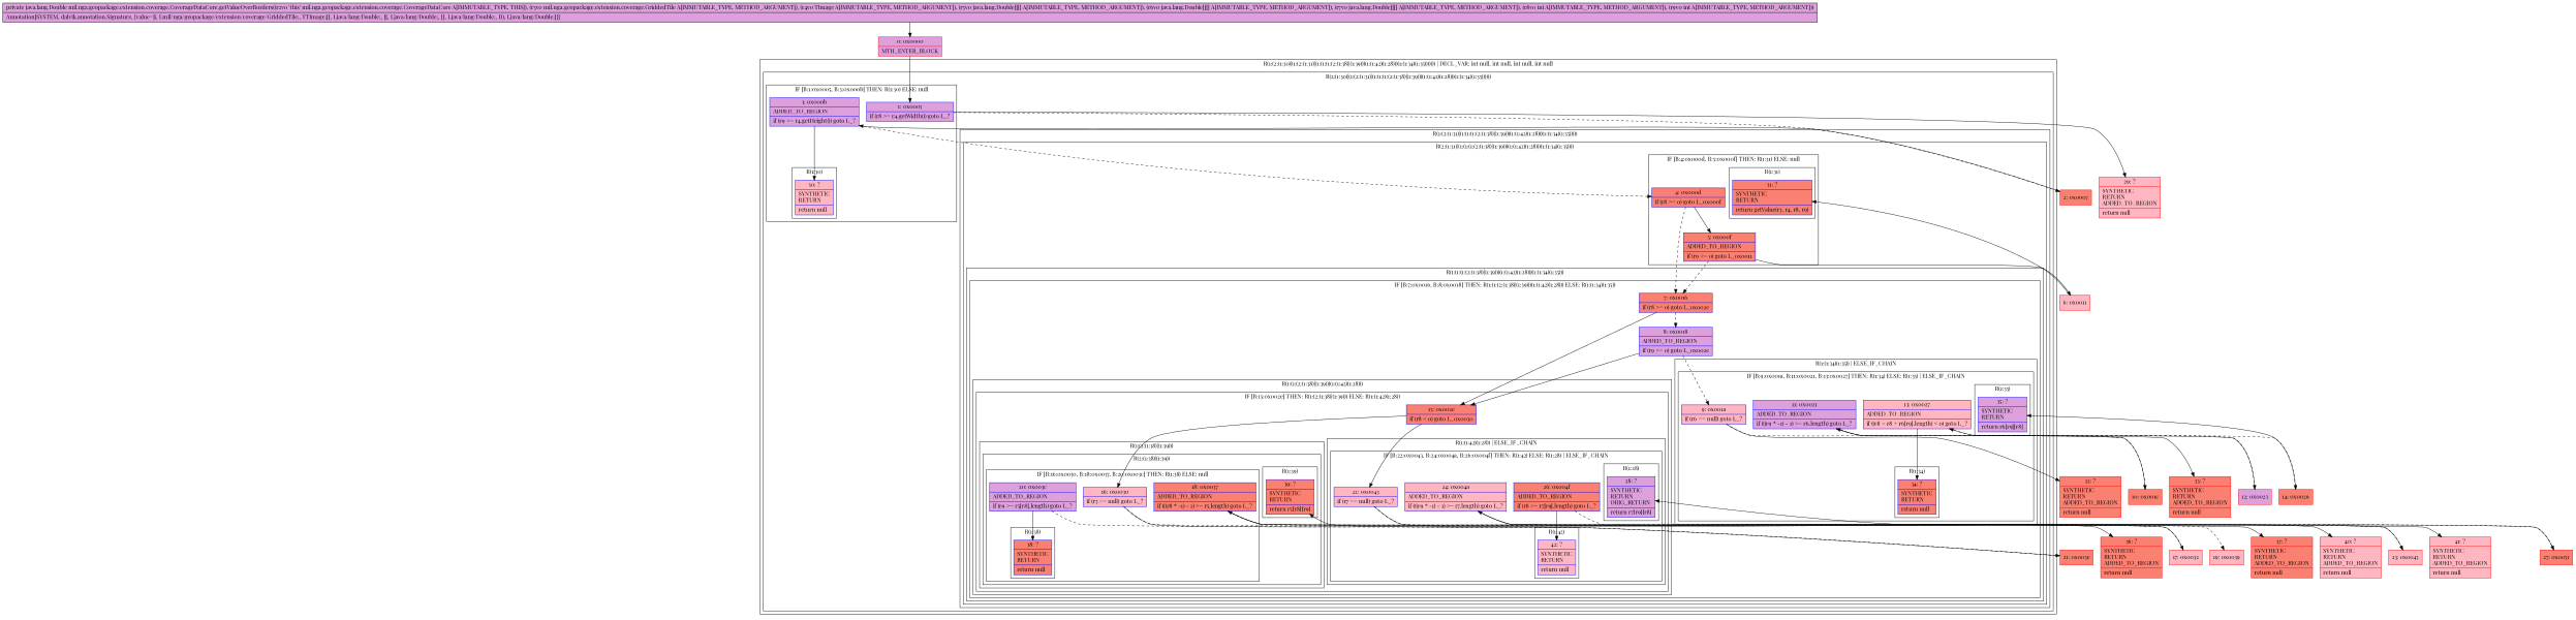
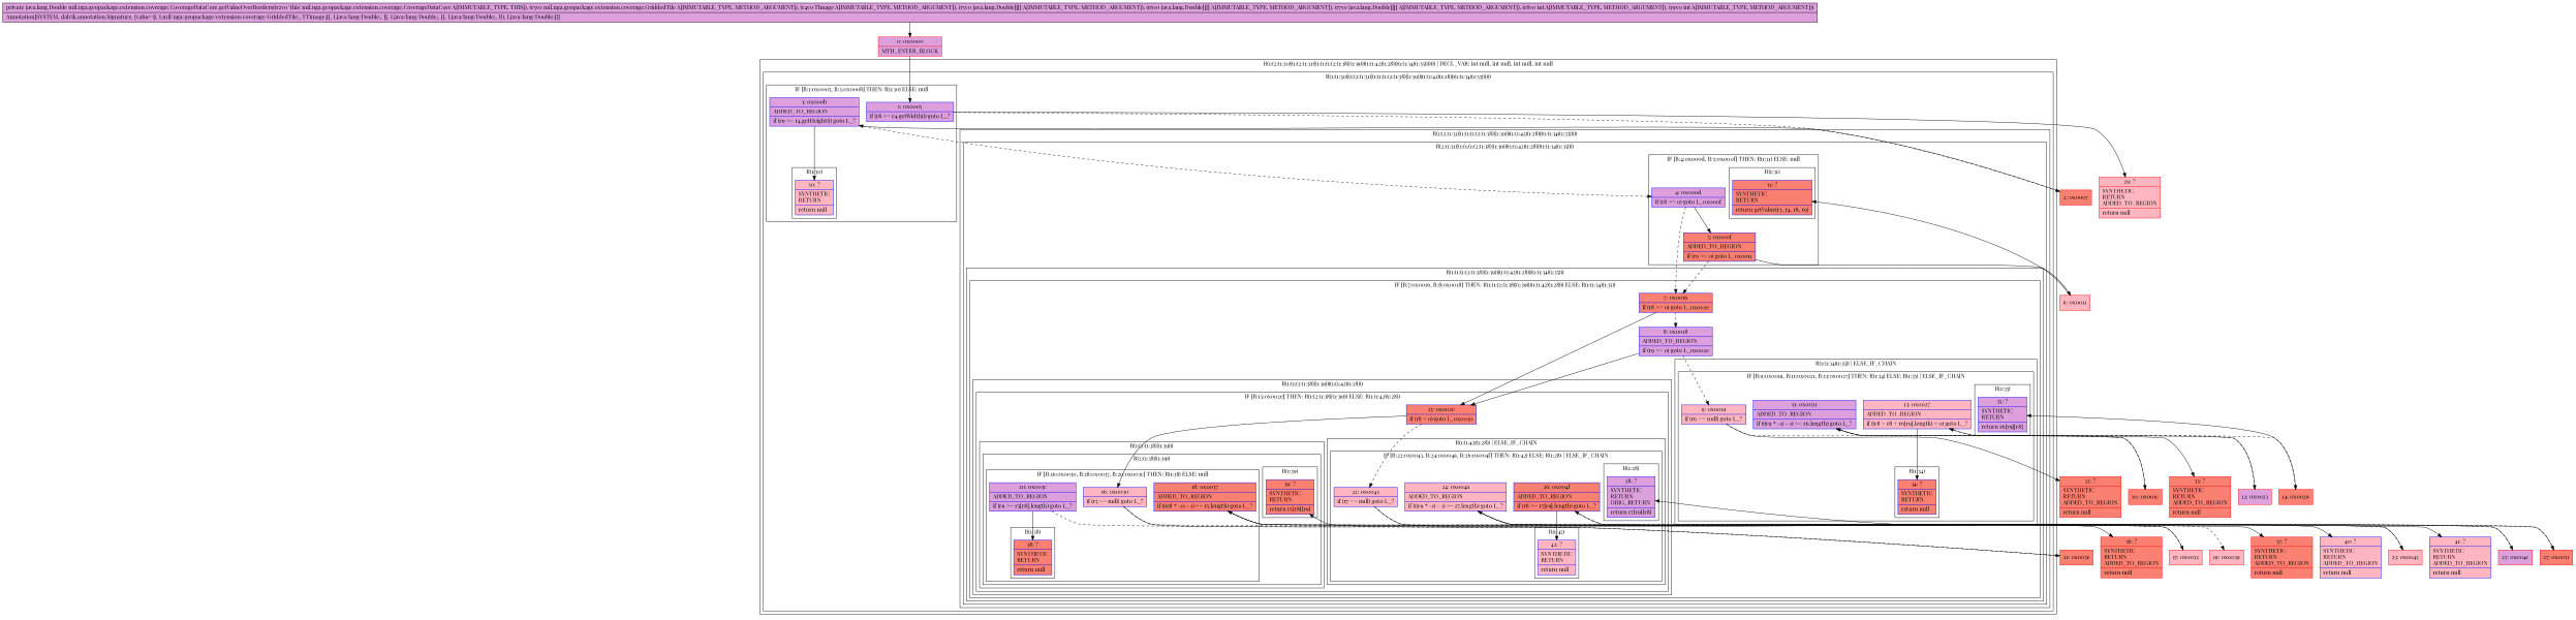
  digraph {
    fontname="Playfair Display"
    node [color=blue fillcolor=salmon fontname="Playfair Display" shape=record style=filled]
    edge [fontname="Playfair Display"]
    n1 [fillcolor=lightpink label="{30\:\ ?|SYNTHETIC\lRETURN\l|return null\l}"]
    n2 [fillcolor=plum label="{1\:\ 0x0005|if (r8 \>= r4.getWidth()) goto L_?\l}"]
    n3 [fillcolor=plum label="{3\:\ 0x000b|ADDED_TO_REGION\l|if (r9 \>= r4.getHeight()) goto L_?\l}"]
    n4 [label="{31\:\ ?|SYNTHETIC\lRETURN\l|return getValue(r3, r4, r8, r9)\l}"]
-   n5 [label="{4\:\ 0x000d|if (r8 \>= 0) goto L_0x000f\l}"]
+   n5 [fillcolor=plum label="{4\:\ 0x000d|if (r8 \>= 0) goto L_0x000f\l}"]
    n6 [label="{5\:\ 0x000f|ADDED_TO_REGION\l|if (r9 \>= 0) goto L_0x0011\l}"]
    n7 [label="{38\:\ ?|SYNTHETIC\lRETURN\l|return null\l}"]
    n8 [fillcolor=lightpink label="{16\:\ 0x0030|if (r5 == null) goto L_?\l}"]
    n9 [label="{18\:\ 0x0037|ADDED_TO_REGION\l|if (((r8 * \-1) \- 1) \>= r5.length) goto L_?\l}"]
    n10 [fillcolor=plum label="{20\:\ 0x003c|ADDED_TO_REGION\l|if (r9 \>= r5[r8].length) goto L_?\l}"]
    n11 [label="{39\:\ ?|SYNTHETIC\lRETURN\l|return r5[r8][r9]\l}"]
    n12 [fillcolor=lightpink label="{42\:\ ?|SYNTHETIC\lRETURN\l|return null\l}"]
    n13 [fillcolor=plum label="{28\:\ ?|SYNTHETIC\lRETURN\lORIG_RETURN\l|return r7[r9][r8]\l}"]
    n14 [fillcolor=lightpink label="{22\:\ 0x0043|if (r7 == null) goto L_?\l}"]
    n15 [fillcolor=lightpink label="{24\:\ 0x004a|ADDED_TO_REGION\l|if (((r9 * \-1) \- 1) \>= r7.length) goto L_?\l}"]
    n16 [label="{26\:\ 0x004f|ADDED_TO_REGION\l|if (r8 \>= r7[r9].length) goto L_?\l}"]
    n17 [label="{15\:\ 0x002e|if (r8 \< 0) goto L_0x0030\l}"]
    n18 [label="{34\:\ ?|SYNTHETIC\lRETURN\l|return null\l}"]
    n19 [fillcolor=plum label="{35\:\ ?|SYNTHETIC\lRETURN\l|return r6[r9][r8]\l}"]
    n20 [fillcolor=lightpink label="{9\:\ 0x001a|if (r6 == null) goto L_?\l}"]
    n21 [fillcolor=plum label="{11\:\ 0x0021|ADDED_TO_REGION\l|if (((r9 * \-1) \- 1) \>= r6.length) goto L_?\l}"]
    n22 [fillcolor=lightpink label="{13\:\ 0x0027|ADDED_TO_REGION\l|if ((r8 = r8 + r6[r9].length) \< 0) goto L_?\l}"]
    n23 [label="{7\:\ 0x0016|if (r8 \>= 0) goto L_0x002e\l}"]
    n24 [fillcolor=plum label="{8\:\ 0x0018|ADDED_TO_REGION\l|if (r9 \>= 0) goto L_0x002e\l}"]
    n25 [color=red label="{2\:\ 0x0007}"]
    n26 [color=red fillcolor=lightpink label="{29\:\ ?|SYNTHETIC\lRETURN\lADDED_TO_REGION\l|return null\l}"]
    n27 [color=red fillcolor=lightpink label="{6\:\ 0x0011}"]
    n28 [color=red fillcolor=lightpink label="{17\:\ 0x0032}"]
    n29 [color=red label="{36\:\ ?|SYNTHETIC\lRETURN\lADDED_TO_REGION\l|return null\l}"]
    n30 [color=red fillcolor=lightpink label="{19\:\ 0x0039}"]
    n31 [color=red label="{37\:\ ?|SYNTHETIC\lRETURN\lADDED_TO_REGION\l|return null\l}"]
    n32 [color=red label="{21\:\ 0x003e}"]
    n33 [color=red fillcolor=lightpink label="{23\:\ 0x0045}"]
-   n34 [color=red fillcolor=lightpink label="{40\:\ ?|SYNTHETIC\lRETURN\lADDED_TO_REGION\l|return null\l}"]
-   n36 [color=red fillcolor=lightpink label="{41\:\ ?|SYNTHETIC\lRETURN\lADDED_TO_REGION\l|return null\l}"]
+   n34 [fillcolor=lightpink label="{40\:\ ?|SYNTHETIC\lRETURN\lADDED_TO_REGION\l|return null\l}"]
+   n35 [color=red fillcolor=plum label="{25\:\ 0x004c}"]
+   n36 [fillcolor=lightpink label="{41\:\ ?|SYNTHETIC\lRETURN\lADDED_TO_REGION\l|return null\l}"]
    n37 [color=red label="{27\:\ 0x0051}"]
    n38 [color=red label="{10\:\ 0x001c}"]
    n39 [color=red label="{32\:\ ?|SYNTHETIC\lRETURN\lADDED_TO_REGION\l|return null\l}"]
    n40 [color=red fillcolor=plum label="{12\:\ 0x0023}"]
    n41 [color=red label="{33\:\ ?|SYNTHETIC\lRETURN\lADDED_TO_REGION\l|return null\l}"]
    n42 [color=red label="{14\:\ 0x0029}"]
    n43 [color=red fillcolor=plum label="{0\:\ 0x0000|MTH_ENTER_BLOCK\l}"]
    n44 [fillcolor=plum label="{private java.lang.Double mil.nga.geopackage.extension.coverage.CoverageDataCore.getValueOverBorders((r2v0 'this' mil.nga.geopackage.extension.coverage.CoverageDataCore A[IMMUTABLE_TYPE, THIS]), (r3v0 mil.nga.geopackage.extension.coverage.GriddedTile A[IMMUTABLE_TYPE, METHOD_ARGUMENT]), (r4v0 TImage A[IMMUTABLE_TYPE, METHOD_ARGUMENT]), (r5v0 java.lang.Double[][] A[IMMUTABLE_TYPE, METHOD_ARGUMENT]), (r6v0 java.lang.Double[][] A[IMMUTABLE_TYPE, METHOD_ARGUMENT]), (r7v0 java.lang.Double[][] A[IMMUTABLE_TYPE, METHOD_ARGUMENT]), (r8v0 int A[IMMUTABLE_TYPE, METHOD_ARGUMENT]), (r9v0 int A[IMMUTABLE_TYPE, METHOD_ARGUMENT]))  | Annotation[SYSTEM, dalvik.annotation.Signature, \{value=[(, Lmil\/nga\/geopackage\/extension\/coverage\/GriddedTile;, TTImage;[[, Ljava\/lang\/Double;, [[, Ljava\/lang\/Double;, [[, Ljava\/lang\/Double;, II), Ljava\/lang\/Double;]\}]\l}" color=""]
    subgraph cluster_1 {
      label="R(1:(2:(1:30)|(1:(2:(1:31)|(1:(1:(1:(2:(1:38)|(1:39)))(1:(1:42)(1:28)))(1:(1:34)(1:35))))))) | DECL_VAR: int null, int null, int null, int null\l"
      subgraph cluster_2 {
        label="R(2:(1:30)|(1:(2:(1:31)|(1:(1:(1:(2:(1:38)|(1:39)))(1:(1:42)(1:28)))(1:(1:34)(1:35))))))"
        subgraph cluster_3 {
          label="IF [B:1:0x0005, B:3:0x000b] THEN: R(1:30) ELSE: null"
          n2
          n3
          subgraph cluster_4 {
            label="R(1:30)"
            n1
          }
        }
        subgraph cluster_5 {
          label="R(1:(2:(1:31)|(1:(1:(1:(2:(1:38)|(1:39)))(1:(1:42)(1:28)))(1:(1:34)(1:35)))))"
          subgraph cluster_6 {
            label="R(2:(1:31)|(1:(1:(1:(2:(1:38)|(1:39)))(1:(1:42)(1:28)))(1:(1:34)(1:35))))"
            subgraph cluster_7 {
              label="IF [B:4:0x000d, B:5:0x000f] THEN: R(1:31) ELSE: null"
              n5
              n6
              subgraph cluster_8 {
                label="R(1:31)"
                n4
              }
            }
            subgraph cluster_9 {
              label="R(1:(1:(1:(2:(1:38)|(1:39)))(1:(1:42)(1:28)))(1:(1:34)(1:35)))"
              subgraph cluster_10 {
                label="IF [B:7:0x0016, B:8:0x0018] THEN: R(1:(1:(2:(1:38)|(1:39)))(1:(1:42)(1:28))) ELSE: R(1:(1:34)(1:35))"
                n23
                n24
                subgraph cluster_11 {
                  label="R(1:(1:(2:(1:38)|(1:39)))(1:(1:42)(1:28)))"
                  subgraph cluster_12 {
                    label="IF [B:15:0x002e] THEN: R(1:(2:(1:38)|(1:39))) ELSE: R(1:(1:42)(1:28))"
                    n17
                    subgraph cluster_13 {
                      label="R(1:(2:(1:38)|(1:39)))"
                      subgraph cluster_14 {
                        label="R(2:(1:38)|(1:39))"
                        subgraph cluster_15 {
                          label="IF [B:16:0x0030, B:18:0x0037, B:20:0x003c] THEN: R(1:38) ELSE: null"
                          n8
                          n9
                          n10
                          subgraph cluster_16 {
                            label="R(1:38)"
                            n7
                          }
                        }
                        subgraph cluster_17 {
                          label="R(1:39)"
                          n11
                        }
                      }
                    }
                    subgraph cluster_18 {
                      label="R(1:(1:42)(1:28)) | ELSE_IF_CHAIN\l"
                      subgraph cluster_19 {
                        label="IF [B:22:0x0043, B:24:0x004a, B:26:0x004f] THEN: R(1:42) ELSE: R(1:28) | ELSE_IF_CHAIN\l"
                        n14
                        n15
                        n16
                        subgraph cluster_20 {
                          label="R(1:42)"
                          n12
                        }
                        subgraph cluster_21 {
                          label="R(1:28)"
                          n13
                        }
                      }
                    }
                  }
                }
                subgraph cluster_22 {
                  label="R(1:(1:34)(1:35)) | ELSE_IF_CHAIN\l"
                  subgraph cluster_23 {
                    label="IF [B:9:0x001a, B:11:0x0021, B:13:0x0027] THEN: R(1:34) ELSE: R(1:35) | ELSE_IF_CHAIN\l"
                    n20
                    n21
                    n22
                    subgraph cluster_24 {
                      label="R(1:34)"
                      n18
                    }
                    subgraph cluster_25 {
                      label="R(1:35)"
                      n19
                    }
                  }
                }
              }
            }
          }
        }
      }
    }
    n2 -> n25 [style=dashed]
    n2 -> n26
    n3 -> n1
    n3 -> n5 [style=dashed]
    n5 -> n6
    n5 -> n23 [style=dashed]
    n6 -> n23 [style=dashed]
    n6 -> n27
    n8 -> n28 [style=dashed]
    n8 -> n29
    n9 -> n30 [style=dashed]
    n9 -> n31
    n10 -> n7
    n10 -> n32 [style=dashed]
    n14 -> n33 [style=dashed]
    n14 -> n34
+   n15 -> n35 [style=dashed]
    n15 -> n36
    n16 -> n12
    n16 -> n37 [style=dashed]
    n17 -> n8
-   n17 -> n14 [style=solid]
+   n17 -> n14 [style=dashed]
    n20 -> n38 [style=dashed]
    n20 -> n39
    n21 -> n40 [style=dashed]
    n21 -> n41
    n22 -> n18
    n22 -> n42 [style=dashed]
    n23 -> n17
    n23 -> n24 [style=dashed]
    n24 -> n17
    n24 -> n20 [style=dashed]
    n25 -> n3
    n27 -> n4
    n28 -> n9
    n32 -> n11
    n33 -> n15
+   n35 -> n16
    n37 -> n13
    n38 -> n21
    n40 -> n22
    n42 -> n19
    n43 -> n2
    n44 -> n43
  }
